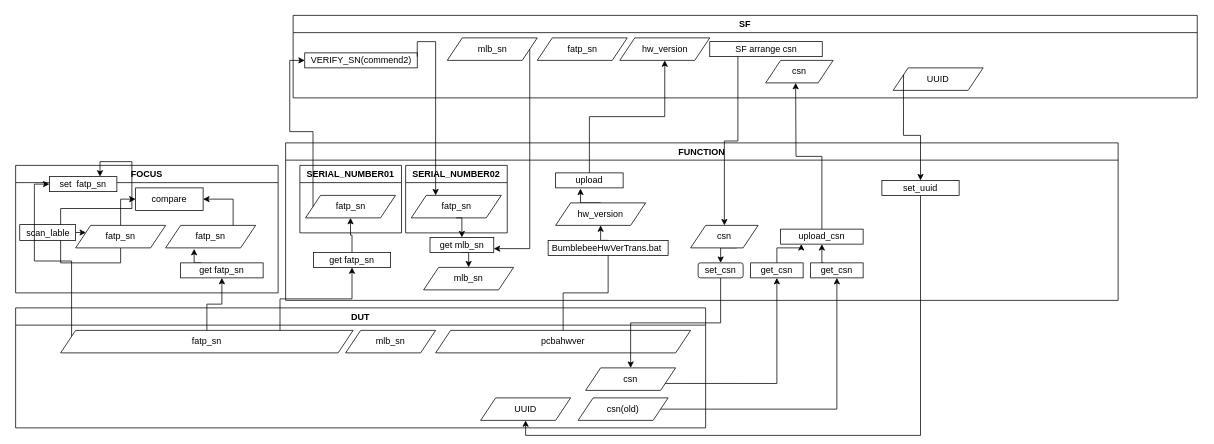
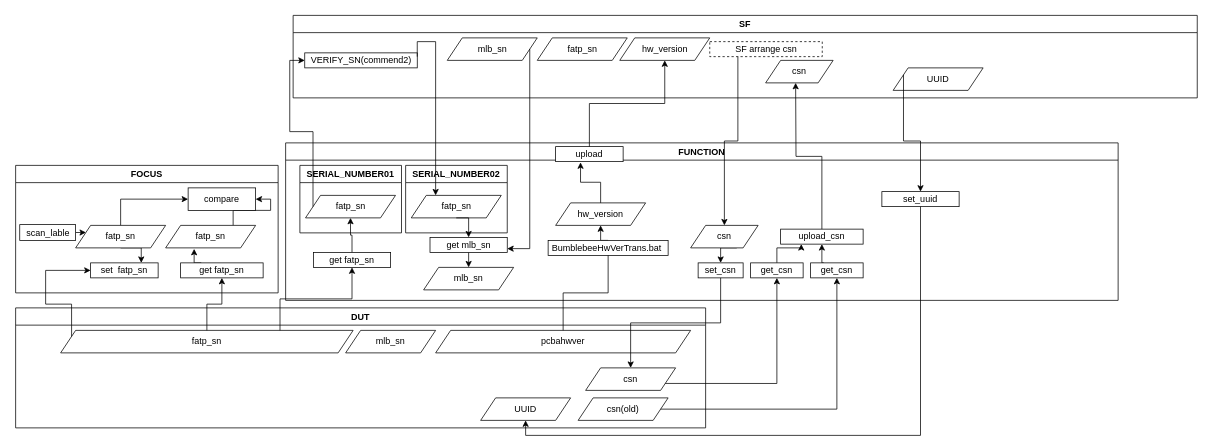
  <mxCell id="0" />
  <mxCell id="1" parent="0" />
  <mxCell id="2" value="FOCUS" style="swimlane;startSize=23;" vertex="1" parent="1"><mxGeometry x="20" y="220" width="350" height="170" as="geometry" /></mxCell>
- <mxCell id="3" value="set&amp;nbsp; fatp_sn" style="rounded=0;whiteSpace=wrap;html=1;" vertex="1" parent="2"><mxGeometry x="45" y="15" width="90" height="20" as="geometry" /></mxCell>
+ <mxCell id="3" value="set&amp;nbsp; fatp_sn" style="rounded=0;whiteSpace=wrap;html=1;" vertex="1" parent="2"><mxGeometry x="100" y="130" width="90" height="20" as="geometry" /></mxCell>
  <mxCell id="4" style="edgeStyle=orthogonalEdgeStyle;rounded=0;orthogonalLoop=1;jettySize=auto;html=1;exitX=0.25;exitY=0;exitDx=0;exitDy=0;entryX=0.317;entryY=1.044;entryDx=0;entryDy=0;entryPerimeter=0;" edge="1" parent="2" source="5" target="10"><mxGeometry relative="1" as="geometry" /></mxCell>
  <mxCell id="5" value="get fatp_sn" style="rounded=0;whiteSpace=wrap;html=1;" vertex="1" parent="2"><mxGeometry x="220" y="130" width="110" height="20" as="geometry" /></mxCell>
  <mxCell id="6" style="edgeStyle=orthogonalEdgeStyle;rounded=0;orthogonalLoop=1;jettySize=auto;html=1;exitX=0.5;exitY=1;exitDx=0;exitDy=0;entryX=0.75;entryY=0;entryDx=0;entryDy=0;" edge="1" parent="2" source="8" target="3"><mxGeometry relative="1" as="geometry" /></mxCell>
  <mxCell id="7" style="edgeStyle=orthogonalEdgeStyle;rounded=0;orthogonalLoop=1;jettySize=auto;html=1;exitX=0.5;exitY=0;exitDx=0;exitDy=0;entryX=0;entryY=0.5;entryDx=0;entryDy=0;" edge="1" parent="2" source="8" target="11"><mxGeometry relative="1" as="geometry" /></mxCell>
  <mxCell id="8" value="fatp_sn" style="shape=parallelogram;perimeter=parallelogramPerimeter;whiteSpace=wrap;html=1;fixedSize=1;" vertex="1" parent="2"><mxGeometry x="80" y="80" width="120" height="30" as="geometry" /></mxCell>
  <mxCell id="9" style="edgeStyle=orthogonalEdgeStyle;rounded=0;orthogonalLoop=1;jettySize=auto;html=1;exitX=0.75;exitY=0;exitDx=0;exitDy=0;entryX=1;entryY=0.5;entryDx=0;entryDy=0;" edge="1" parent="2" source="10" target="11"><mxGeometry relative="1" as="geometry" /></mxCell>
  <mxCell id="10" value="fatp_sn" style="shape=parallelogram;perimeter=parallelogramPerimeter;whiteSpace=wrap;html=1;fixedSize=1;" vertex="1" parent="2"><mxGeometry x="200" y="80" width="120" height="30" as="geometry" /></mxCell>
- <mxCell id="11" value="compare" style="rounded=0;whiteSpace=wrap;html=1;" vertex="1" parent="2"><mxGeometry x="160" y="30" width="90" height="30" as="geometry" /></mxCell>
+ <mxCell id="11" value="compare" style="rounded=0;whiteSpace=wrap;html=1;" vertex="1" parent="2"><mxGeometry x="230" y="30" width="90" height="30" as="geometry" /></mxCell>
  <mxCell id="12" value="SF" style="swimlane;" vertex="1" parent="1"><mxGeometry x="390" y="20" width="1205.5" height="110" as="geometry" /></mxCell>
  <mxCell id="13" value="mlb_sn" style="shape=parallelogram;perimeter=parallelogramPerimeter;whiteSpace=wrap;html=1;fixedSize=1;" vertex="1" parent="12"><mxGeometry x="205.5" y="30" width="120" height="30" as="geometry" /></mxCell>
  <mxCell id="14" value="VERIFY_SN(commend2)" style="rounded=0;whiteSpace=wrap;html=1;" vertex="1" parent="12"><mxGeometry x="15.5" y="50" width="150" height="20" as="geometry" /></mxCell>
  <mxCell id="15" value="fatp_sn" style="shape=parallelogram;perimeter=parallelogramPerimeter;whiteSpace=wrap;html=1;fixedSize=1;" vertex="1" parent="12"><mxGeometry x="325.5" y="30" width="120" height="30" as="geometry" /></mxCell>
  <mxCell id="16" value="hw_version" style="shape=parallelogram;perimeter=parallelogramPerimeter;whiteSpace=wrap;html=1;fixedSize=1;" vertex="1" parent="12"><mxGeometry x="435.5" y="30" width="120" height="30" as="geometry" /></mxCell>
- <mxCell id="17" value="SF arrange csn" style="rounded=0;whiteSpace=wrap;html=1;" vertex="1" parent="12"><mxGeometry x="555.5" y="35" width="150" height="20" as="geometry" /></mxCell>
+ <mxCell id="17" value="SF arrange csn" style="rounded=0;whiteSpace=wrap;html=1;dashed=1;" vertex="1" parent="12"><mxGeometry x="555.5" y="35" width="150" height="20" as="geometry" /></mxCell>
  <mxCell id="18" value="UUID" style="shape=parallelogram;perimeter=parallelogramPerimeter;whiteSpace=wrap;html=1;fixedSize=1;" vertex="1" parent="12"><mxGeometry x="800" y="70" width="120" height="30" as="geometry" /></mxCell>
  <mxCell id="19" value="csn" style="shape=parallelogram;perimeter=parallelogramPerimeter;whiteSpace=wrap;html=1;fixedSize=1;" vertex="1" parent="12"><mxGeometry x="630" y="60" width="90" height="30" as="geometry" /></mxCell>
  <mxCell id="20" value="DUT" style="swimlane;" vertex="1" parent="1"><mxGeometry x="20" y="410" width="920" height="160" as="geometry" /></mxCell>
  <mxCell id="21" value="fatp_sn" style="shape=parallelogram;perimeter=parallelogramPerimeter;whiteSpace=wrap;html=1;fixedSize=1;" vertex="1" parent="20"><mxGeometry x="60" y="30" width="390" height="30" as="geometry" /></mxCell>
  <mxCell id="22" value="mlb_sn" style="shape=parallelogram;perimeter=parallelogramPerimeter;whiteSpace=wrap;html=1;fixedSize=1;" vertex="1" parent="20"><mxGeometry x="440" y="30" width="120" height="30" as="geometry" /></mxCell>
  <mxCell id="23" value="pcbahwver" style="shape=parallelogram;perimeter=parallelogramPerimeter;whiteSpace=wrap;html=1;fixedSize=1;" vertex="1" parent="20"><mxGeometry x="560" y="30" width="340" height="30" as="geometry" /></mxCell>
  <mxCell id="24" value="csn" style="shape=parallelogram;perimeter=parallelogramPerimeter;whiteSpace=wrap;html=1;fixedSize=1;" vertex="1" parent="20"><mxGeometry x="760" y="80" width="120" height="30" as="geometry" /></mxCell>
  <mxCell id="25" value="csn(old)" style="shape=parallelogram;perimeter=parallelogramPerimeter;whiteSpace=wrap;html=1;fixedSize=1;" vertex="1" parent="20"><mxGeometry x="750" y="120" width="120" height="30" as="geometry" /></mxCell>
  <mxCell id="26" value="UUID" style="shape=parallelogram;perimeter=parallelogramPerimeter;whiteSpace=wrap;html=1;fixedSize=1;" vertex="1" parent="20"><mxGeometry x="620" y="120" width="120" height="30" as="geometry" /></mxCell>
  <mxCell id="27" style="edgeStyle=orthogonalEdgeStyle;rounded=0;orthogonalLoop=1;jettySize=auto;html=1;exitX=1;exitY=0.5;exitDx=0;exitDy=0;entryX=0;entryY=0.25;entryDx=0;entryDy=0;" edge="1" parent="1" source="28" target="8"><mxGeometry relative="1" as="geometry" /></mxCell>
  <mxCell id="28" value="scan_lable" style="rounded=0;whiteSpace=wrap;html=1;" vertex="1" parent="1"><mxGeometry x="25.5" y="299" width="74.5" height="21" as="geometry" /></mxCell>
  <mxCell id="29" style="edgeStyle=orthogonalEdgeStyle;rounded=0;orthogonalLoop=1;jettySize=auto;html=1;exitX=0.5;exitY=1;exitDx=0;exitDy=0;" edge="1" parent="1"><mxGeometry relative="1" as="geometry"><mxPoint x="53" y="328" as="sourcePoint" /><mxPoint x="53" y="328" as="targetPoint" /></mxGeometry></mxCell>
  <mxCell id="30" value="FUNCTION" style="swimlane;startSize=23;" vertex="1" parent="1"><mxGeometry x="380" y="190" width="1110" height="210" as="geometry" /></mxCell>
  <mxCell id="31" style="edgeStyle=orthogonalEdgeStyle;rounded=0;orthogonalLoop=1;jettySize=auto;html=1;exitX=0.5;exitY=0;exitDx=0;exitDy=0;" edge="1" parent="30" source="32" target="34"><mxGeometry relative="1" as="geometry" /></mxCell>
  <mxCell id="32" value="get fatp_sn" style="rounded=0;whiteSpace=wrap;html=1;" vertex="1" parent="30"><mxGeometry x="37" y="146" width="103" height="20" as="geometry" /></mxCell>
  <mxCell id="33" value="SERIAL_NUMBER01" style="swimlane;" vertex="1" parent="30"><mxGeometry x="19" y="30" width="135.5" height="90" as="geometry" /></mxCell>
  <mxCell id="34" value="fatp_sn" style="shape=parallelogram;perimeter=parallelogramPerimeter;whiteSpace=wrap;html=1;fixedSize=1;" vertex="1" parent="33"><mxGeometry x="7.5" y="40" width="120" height="30" as="geometry" /></mxCell>
  <mxCell id="35" value="SERIAL_NUMBER02" style="swimlane;" vertex="1" parent="30"><mxGeometry x="160" y="30" width="135.5" height="90" as="geometry" /></mxCell>
  <mxCell id="36" value="fatp_sn" style="shape=parallelogram;perimeter=parallelogramPerimeter;whiteSpace=wrap;html=1;fixedSize=1;" vertex="1" parent="35"><mxGeometry x="7.5" y="40" width="120" height="30" as="geometry" /></mxCell>
  <mxCell id="37" style="edgeStyle=orthogonalEdgeStyle;rounded=0;orthogonalLoop=1;jettySize=auto;html=1;exitX=0.5;exitY=1;exitDx=0;exitDy=0;entryX=0.5;entryY=0;entryDx=0;entryDy=0;" edge="1" parent="30" source="38" target="40"><mxGeometry relative="1" as="geometry" /></mxCell>
- <mxCell id="38" value="get mlb_sn" style="rounded=0;whiteSpace=wrap;html=1;" vertex="1" parent="30"><mxGeometry x="192.5" y="126" width="85" height="20" as="geometry" /></mxCell>
+ <mxCell id="38" value="get mlb_sn" style="rounded=0;whiteSpace=wrap;html=1;" vertex="1" parent="30"><mxGeometry x="192.5" y="126" width="103" height="20" as="geometry" /></mxCell>
  <mxCell id="39" style="edgeStyle=orthogonalEdgeStyle;rounded=0;orthogonalLoop=1;jettySize=auto;html=1;exitX=0.5;exitY=1;exitDx=0;exitDy=0;entryX=0.5;entryY=0;entryDx=0;entryDy=0;" edge="1" parent="30" source="36" target="38"><mxGeometry relative="1" as="geometry" /></mxCell>
  <mxCell id="40" value="mlb_sn" style="shape=parallelogram;perimeter=parallelogramPerimeter;whiteSpace=wrap;html=1;fixedSize=1;" vertex="1" parent="30"><mxGeometry x="184" y="166" width="120" height="30" as="geometry" /></mxCell>
  <mxCell id="41" style="edgeStyle=orthogonalEdgeStyle;rounded=0;orthogonalLoop=1;jettySize=auto;html=1;exitX=0.5;exitY=0;exitDx=0;exitDy=0;entryX=0.5;entryY=1;entryDx=0;entryDy=0;" edge="1" parent="30" source="42" target="44"><mxGeometry relative="1" as="geometry" /></mxCell>
  <mxCell id="42" value="BumblebeeHwVerTrans.bat&amp;nbsp;" style="rounded=0;whiteSpace=wrap;html=1;" vertex="1" parent="30"><mxGeometry x="350" y="130" width="160" height="20" as="geometry" /></mxCell>
  <mxCell id="43" style="edgeStyle=orthogonalEdgeStyle;rounded=0;orthogonalLoop=1;jettySize=auto;html=1;exitX=0.5;exitY=0;exitDx=0;exitDy=0;entryX=0.369;entryY=1.05;entryDx=0;entryDy=0;entryPerimeter=0;" edge="1" parent="30" source="44" target="45"><mxGeometry relative="1" as="geometry" /></mxCell>
  <mxCell id="44" value="hw_version" style="shape=parallelogram;perimeter=parallelogramPerimeter;whiteSpace=wrap;html=1;fixedSize=1;" vertex="1" parent="30"><mxGeometry x="360" y="80" width="120" height="30" as="geometry" /></mxCell>
- <mxCell id="45" value="upload" style="rounded=0;whiteSpace=wrap;html=1;" vertex="1" parent="30"><mxGeometry x="360" y="40" width="90" height="20" as="geometry" /></mxCell>
+ <mxCell id="45" value="upload" style="rounded=0;whiteSpace=wrap;html=1;" vertex="1" parent="30"><mxGeometry x="360" y="5" width="90" height="20" as="geometry" /></mxCell>
  <mxCell id="46" style="edgeStyle=orthogonalEdgeStyle;rounded=0;orthogonalLoop=1;jettySize=auto;html=1;exitX=0.5;exitY=1;exitDx=0;exitDy=0;entryX=0.5;entryY=0;entryDx=0;entryDy=0;" edge="1" parent="30" target="47"><mxGeometry relative="1" as="geometry"><mxPoint x="601.5" y="140" as="sourcePoint" /></mxGeometry></mxCell>
- <mxCell id="47" value="set_csn" style="whiteSpace=wrap;html=1;rounded=1;" vertex="1" parent="30"><mxGeometry x="550" y="160" width="60" height="20" as="geometry" /></mxCell>
- <mxCell id="48" value="set_uuid" style="rounded=0;whiteSpace=wrap;html=1;" vertex="1" parent="30"><mxGeometry x="795" y="50" width="103" height="20" as="geometry" /></mxCell>
+ <mxCell id="47" value="set_csn" style="rounded=0;whiteSpace=wrap;html=1;" vertex="1" parent="30"><mxGeometry x="550" y="160" width="60" height="20" as="geometry" /></mxCell>
+ <mxCell id="48" value="set_uuid" style="rounded=0;whiteSpace=wrap;html=1;" vertex="1" parent="30"><mxGeometry x="795" y="65" width="103" height="20" as="geometry" /></mxCell>
  <mxCell id="49" style="edgeStyle=orthogonalEdgeStyle;rounded=0;orthogonalLoop=1;jettySize=auto;html=1;exitX=0.5;exitY=0;exitDx=0;exitDy=0;entryX=0.25;entryY=1;entryDx=0;entryDy=0;" edge="1" parent="30" source="50" target="54"><mxGeometry relative="1" as="geometry" /></mxCell>
  <mxCell id="50" value="get_csn" style="rounded=0;whiteSpace=wrap;html=1;" vertex="1" parent="30"><mxGeometry x="620" y="160" width="70" height="20" as="geometry" /></mxCell>
  <mxCell id="51" value="csn" style="shape=parallelogram;perimeter=parallelogramPerimeter;whiteSpace=wrap;html=1;fixedSize=1;" vertex="1" parent="30"><mxGeometry x="540" y="110" width="90" height="30" as="geometry" /></mxCell>
  <mxCell id="52" style="edgeStyle=orthogonalEdgeStyle;rounded=0;orthogonalLoop=1;jettySize=auto;html=1;exitX=0.25;exitY=0;exitDx=0;exitDy=0;entryX=0.5;entryY=1;entryDx=0;entryDy=0;" edge="1" parent="30" source="53" target="54"><mxGeometry relative="1" as="geometry" /></mxCell>
  <mxCell id="53" value="get_csn" style="rounded=0;whiteSpace=wrap;html=1;" vertex="1" parent="30"><mxGeometry x="700" y="160" width="70" height="20" as="geometry" /></mxCell>
  <mxCell id="54" value="upload_csn" style="rounded=0;whiteSpace=wrap;html=1;" vertex="1" parent="30"><mxGeometry x="660" y="115" width="110" height="20" as="geometry" /></mxCell>
  <mxCell id="55" style="edgeStyle=orthogonalEdgeStyle;rounded=0;orthogonalLoop=1;jettySize=auto;html=1;exitX=0;exitY=0.25;exitDx=0;exitDy=0;entryX=0;entryY=0.5;entryDx=0;entryDy=0;" edge="1" parent="1" source="21" target="3"><mxGeometry relative="1" as="geometry" /></mxCell>
  <mxCell id="56" style="edgeStyle=orthogonalEdgeStyle;rounded=0;orthogonalLoop=1;jettySize=auto;html=1;exitX=0.5;exitY=0;exitDx=0;exitDy=0;entryX=0.5;entryY=1;entryDx=0;entryDy=0;" edge="1" parent="1" source="21" target="5"><mxGeometry relative="1" as="geometry" /></mxCell>
  <mxCell id="57" style="edgeStyle=orthogonalEdgeStyle;rounded=0;orthogonalLoop=1;jettySize=auto;html=1;exitX=0.75;exitY=0;exitDx=0;exitDy=0;" edge="1" parent="1" source="21" target="32"><mxGeometry relative="1" as="geometry" /></mxCell>
  <mxCell id="58" style="edgeStyle=orthogonalEdgeStyle;rounded=0;orthogonalLoop=1;jettySize=auto;html=1;exitX=0;exitY=0.5;exitDx=0;exitDy=0;entryX=0;entryY=0.5;entryDx=0;entryDy=0;" edge="1" parent="1" source="34" target="14"><mxGeometry relative="1" as="geometry" /></mxCell>
  <mxCell id="59" style="edgeStyle=orthogonalEdgeStyle;rounded=0;orthogonalLoop=1;jettySize=auto;html=1;exitX=1;exitY=0.25;exitDx=0;exitDy=0;" edge="1" parent="1" source="14" target="36"><mxGeometry relative="1" as="geometry"><Array as="points"><mxPoint x="580" y="55" /></Array></mxGeometry></mxCell>
  <mxCell id="60" style="edgeStyle=orthogonalEdgeStyle;rounded=0;orthogonalLoop=1;jettySize=auto;html=1;exitX=1;exitY=0.5;exitDx=0;exitDy=0;entryX=1;entryY=0.75;entryDx=0;entryDy=0;" edge="1" parent="1" source="13" target="38"><mxGeometry relative="1" as="geometry" /></mxCell>
  <mxCell id="61" style="edgeStyle=orthogonalEdgeStyle;rounded=0;orthogonalLoop=1;jettySize=auto;html=1;exitX=0.5;exitY=0;exitDx=0;exitDy=0;entryX=0.5;entryY=1;entryDx=0;entryDy=0;endArrow=none;" edge="1" parent="1" source="23" target="42"><mxGeometry relative="1" as="geometry" /></mxCell>
  <mxCell id="62" style="edgeStyle=orthogonalEdgeStyle;rounded=0;orthogonalLoop=1;jettySize=auto;html=1;exitX=0.5;exitY=0;exitDx=0;exitDy=0;entryX=0.5;entryY=1;entryDx=0;entryDy=0;" edge="1" parent="1" source="45" target="16"><mxGeometry relative="1" as="geometry" /></mxCell>
  <mxCell id="63" style="edgeStyle=orthogonalEdgeStyle;rounded=0;orthogonalLoop=1;jettySize=auto;html=1;exitX=0.25;exitY=1;exitDx=0;exitDy=0;" edge="1" parent="1" source="17" target="51"><mxGeometry relative="1" as="geometry"><mxPoint x="980" y="105" as="sourcePoint" /><mxPoint x="930" y="325" as="targetPoint" /></mxGeometry></mxCell>
  <mxCell id="64" style="edgeStyle=orthogonalEdgeStyle;rounded=0;orthogonalLoop=1;jettySize=auto;html=1;exitX=0;exitY=0.25;exitDx=0;exitDy=0;entryX=0.5;entryY=0;entryDx=0;entryDy=0;" edge="1" parent="1" source="18" target="48"><mxGeometry relative="1" as="geometry" /></mxCell>
  <mxCell id="65" style="edgeStyle=orthogonalEdgeStyle;rounded=0;orthogonalLoop=1;jettySize=auto;html=1;exitX=0.5;exitY=1;exitDx=0;exitDy=0;entryX=0.5;entryY=1;entryDx=0;entryDy=0;" edge="1" parent="1" source="48" target="26"><mxGeometry relative="1" as="geometry" /></mxCell>
  <mxCell id="66" style="edgeStyle=orthogonalEdgeStyle;rounded=0;orthogonalLoop=1;jettySize=auto;html=1;exitX=1;exitY=0.75;exitDx=0;exitDy=0;" edge="1" parent="1" source="24" target="50"><mxGeometry relative="1" as="geometry" /></mxCell>
  <mxCell id="67" style="edgeStyle=orthogonalEdgeStyle;rounded=0;orthogonalLoop=1;jettySize=auto;html=1;exitX=0.5;exitY=1;exitDx=0;exitDy=0;entryX=0.5;entryY=0;entryDx=0;entryDy=0;" edge="1" parent="1" source="47" target="24"><mxGeometry relative="1" as="geometry"><mxPoint x="830" y="530" as="targetPoint" /></mxGeometry></mxCell>
  <mxCell id="68" style="edgeStyle=orthogonalEdgeStyle;rounded=0;orthogonalLoop=1;jettySize=auto;html=1;exitX=1;exitY=0.5;exitDx=0;exitDy=0;entryX=0.5;entryY=1;entryDx=0;entryDy=0;" edge="1" parent="1" source="25" target="53"><mxGeometry relative="1" as="geometry" /></mxCell>
  <mxCell id="69" style="edgeStyle=orthogonalEdgeStyle;rounded=0;orthogonalLoop=1;jettySize=auto;html=1;exitX=0.5;exitY=0;exitDx=0;exitDy=0;" edge="1" parent="1" source="54"><mxGeometry relative="1" as="geometry"><mxPoint x="1060" y="110" as="targetPoint" /></mxGeometry></mxCell>
